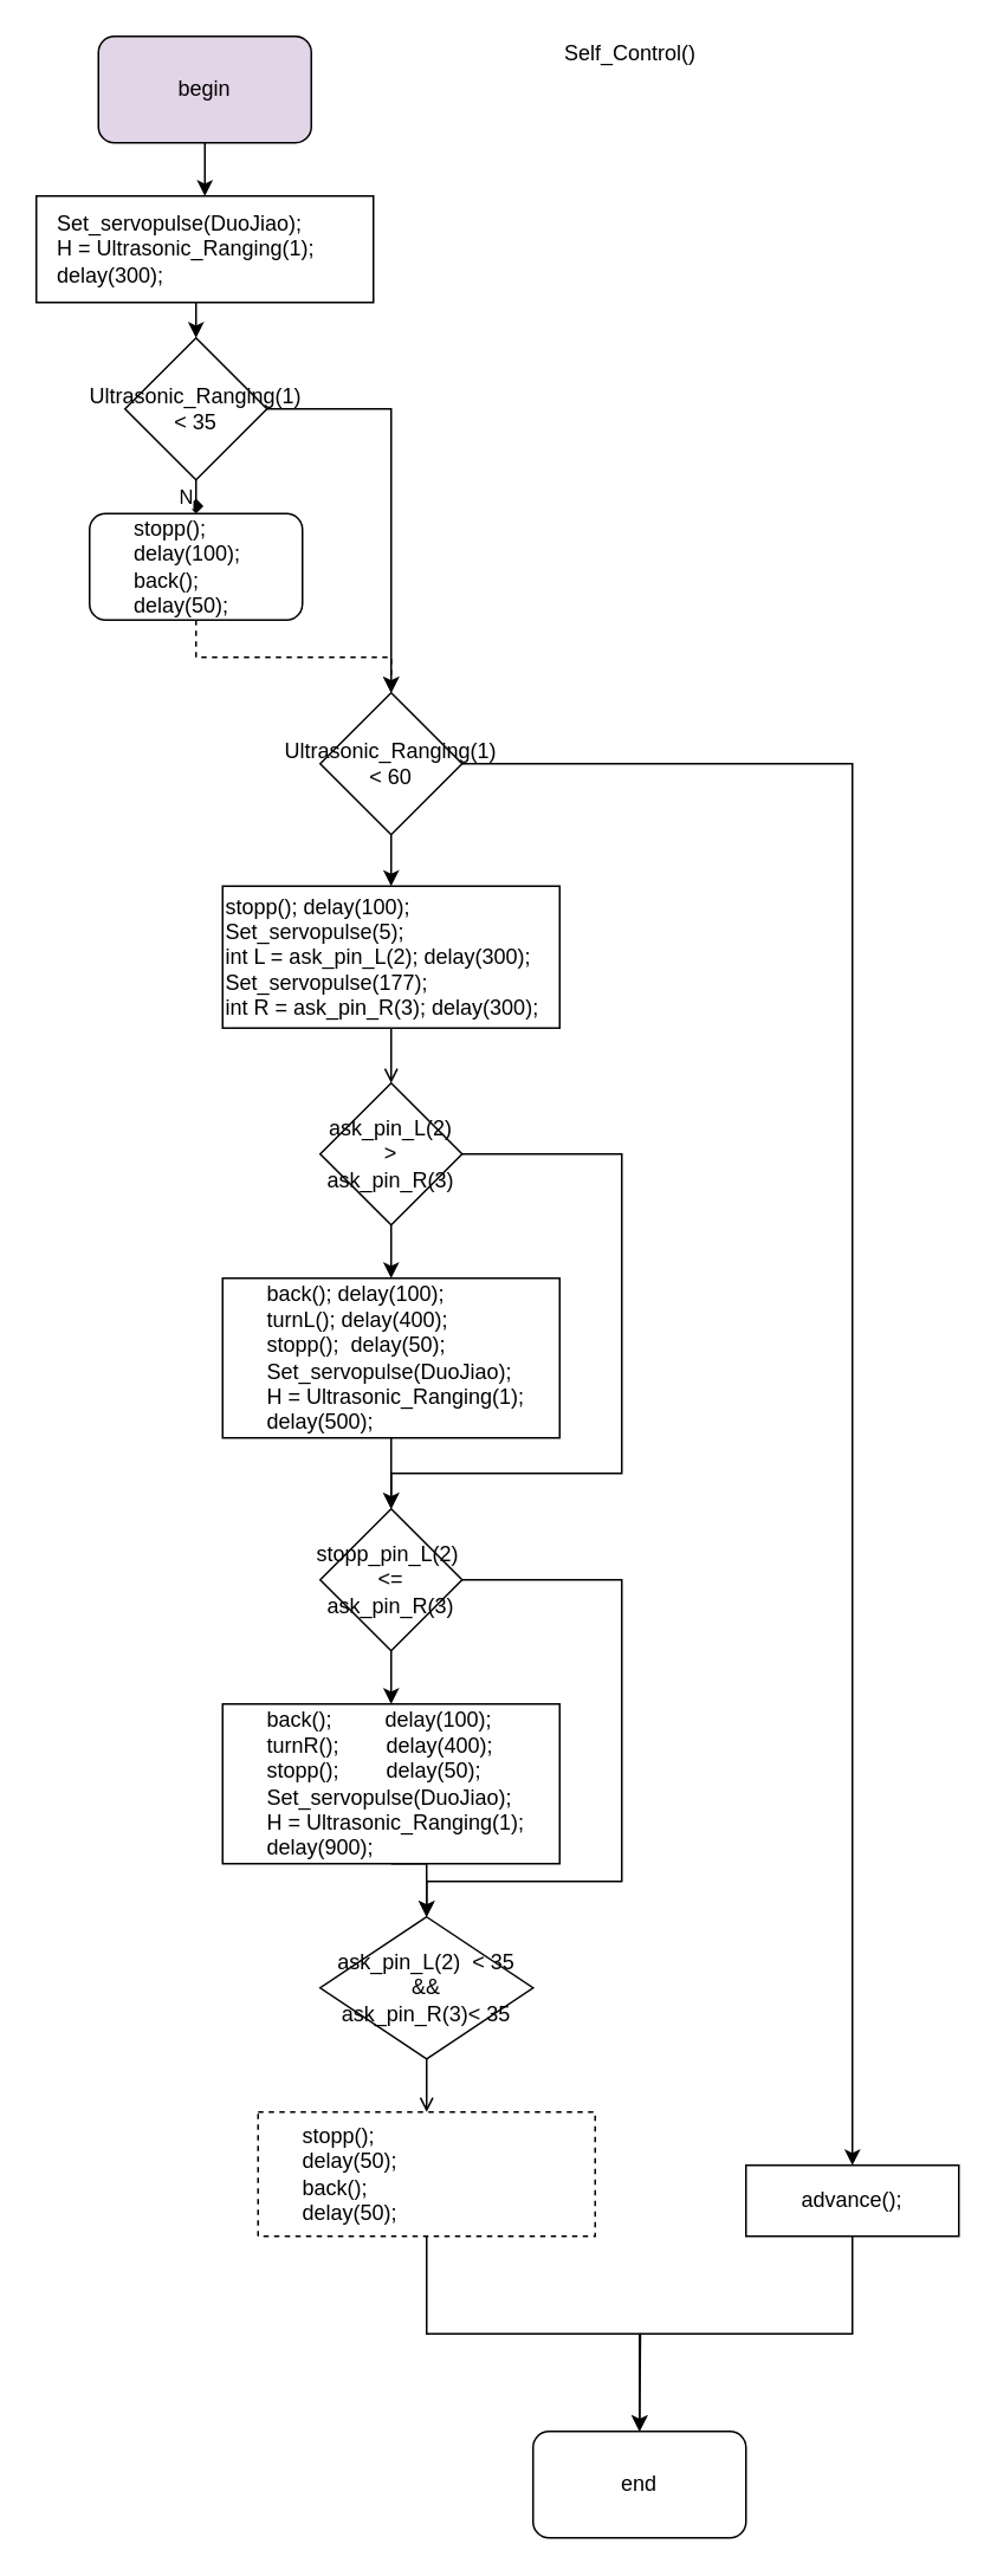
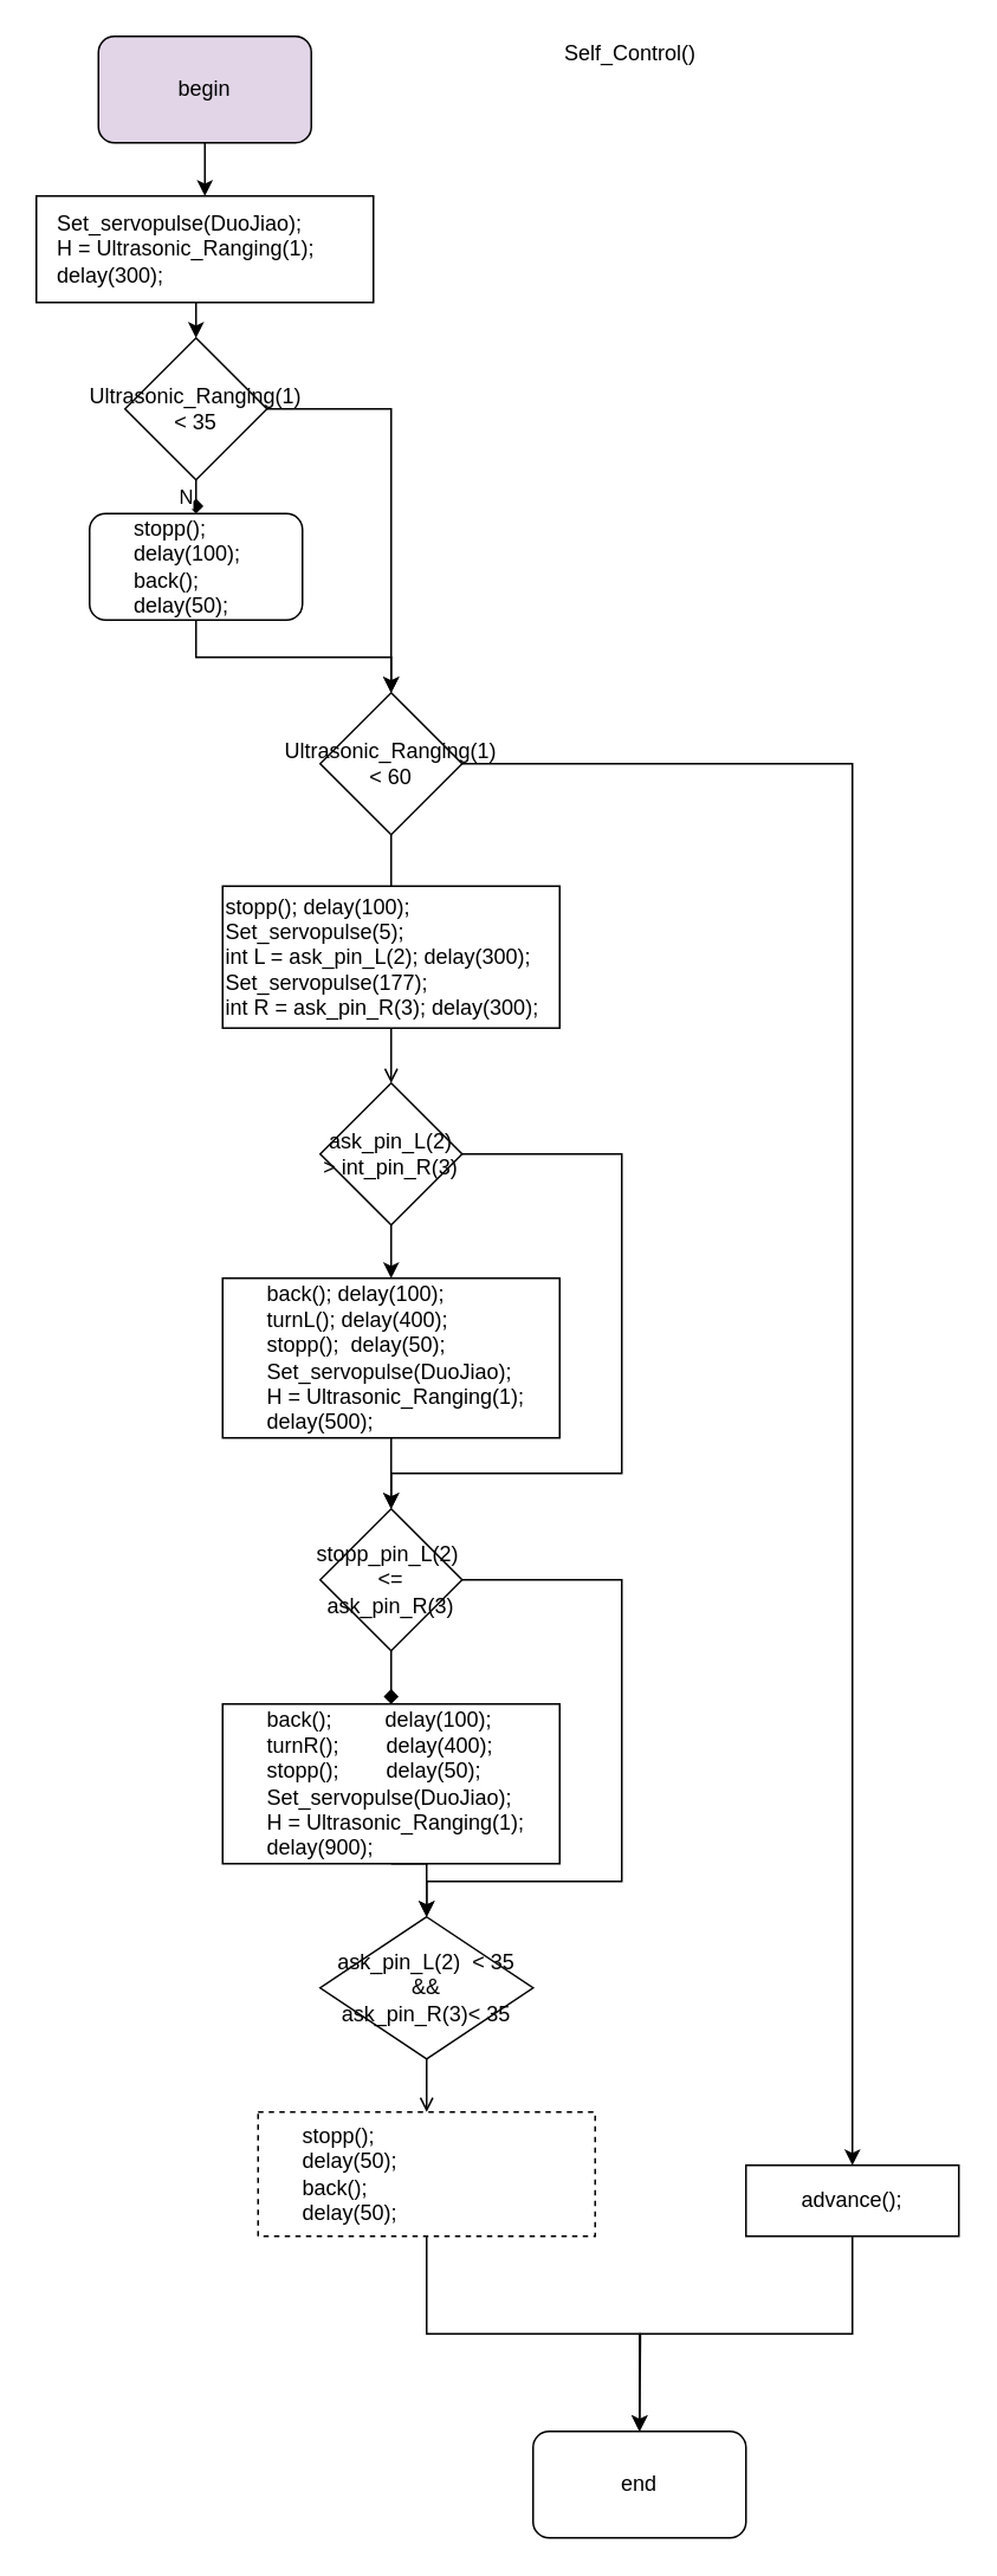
  <mxCell id="0" />
  <mxCell id="1" parent="0" />
  <mxCell id="2" style="edgeStyle=orthogonalEdgeStyle;rounded=0;orthogonalLoop=1;jettySize=auto;html=1;exitX=0.5;exitY=1;exitDx=0;exitDy=0;entryX=0.5;entryY=0;entryDx=0;entryDy=0;" parent="1" target="6" edge="1"><mxGeometry relative="1" as="geometry"><mxPoint x="110" y="170" as="sourcePoint" /></mxGeometry></mxCell>
  <mxCell id="3" value="Self_Control()" style="text;html=1;strokeColor=none;fillColor=none;align=center;verticalAlign=middle;whiteSpace=wrap;rounded=0;" parent="1" vertex="1"><mxGeometry x="335" y="20" width="40" height="20" as="geometry" /></mxCell>
  <mxCell id="4" value="&lt;div&gt;N&lt;/div&gt;" style="edgeStyle=orthogonalEdgeStyle;rounded=0;orthogonalLoop=1;jettySize=auto;html=1;exitX=0.5;exitY=1;exitDx=0;exitDy=0;entryX=0.5;entryY=0;entryDx=0;entryDy=0;align=right;endArrow=diamond;" parent="1" source="6" target="8" edge="1"><mxGeometry relative="1" as="geometry" /></mxCell>
  <mxCell id="5" style="edgeStyle=orthogonalEdgeStyle;rounded=0;orthogonalLoop=1;jettySize=auto;html=1;exitX=1;exitY=0.5;exitDx=0;exitDy=0;entryX=0.5;entryY=0;entryDx=0;entryDy=0;" parent="1" source="6" target="11" edge="1"><mxGeometry relative="1" as="geometry" /></mxCell>
  <mxCell id="6" value="Ultrasonic_Ranging(1) &amp;lt; 35" style="rhombus;whiteSpace=wrap;html=1;align=center;" parent="1" vertex="1"><mxGeometry x="70" y="190" width="80" height="80" as="geometry" /></mxCell>
- <mxCell id="7" style="edgeStyle=orthogonalEdgeStyle;rounded=0;orthogonalLoop=1;jettySize=auto;html=1;exitX=0.5;exitY=1;exitDx=0;exitDy=0;entryX=0.5;entryY=0;entryDx=0;entryDy=0;dashed=1;" parent="1" source="8" target="11" edge="1"><mxGeometry relative="1" as="geometry"><mxPoint x="240" y="420" as="targetPoint" /><Array as="points"><mxPoint x="110" y="370" /><mxPoint x="220" y="370" /></Array></mxGeometry></mxCell>
+ <mxCell id="7" style="edgeStyle=orthogonalEdgeStyle;rounded=0;orthogonalLoop=1;jettySize=auto;html=1;exitX=0.5;exitY=1;exitDx=0;exitDy=0;entryX=0.5;entryY=0;entryDx=0;entryDy=0;" parent="1" source="8" target="11" edge="1"><mxGeometry relative="1" as="geometry"><mxPoint x="240" y="420" as="targetPoint" /><Array as="points"><mxPoint x="110" y="370" /><mxPoint x="220" y="370" /></Array></mxGeometry></mxCell>
  <mxCell id="8" value="&lt;div&gt;&amp;nbsp; &amp;nbsp; &amp;nbsp; &amp;nbsp;stopp();&amp;nbsp; &amp;nbsp; &amp;nbsp; &amp;nbsp; &amp;nbsp; &amp;nbsp; &amp;nbsp;&amp;nbsp;&lt;/div&gt;&lt;div&gt;&amp;nbsp; &amp;nbsp; &amp;nbsp; &amp;nbsp;delay(100);&lt;/div&gt;&lt;div&gt;&amp;nbsp; &amp;nbsp; &amp;nbsp; &amp;nbsp;back();&amp;nbsp; &amp;nbsp; &amp;nbsp; &amp;nbsp; &amp;nbsp; &amp;nbsp; &amp;nbsp; &amp;nbsp;&lt;/div&gt;&lt;div&gt;&amp;nbsp; &amp;nbsp; &amp;nbsp; &amp;nbsp;delay(50);&lt;/div&gt;" style="whiteSpace=wrap;html=1;align=left;rounded=1;" parent="1" vertex="1"><mxGeometry x="50" y="289" width="120" height="60" as="geometry" /></mxCell>
- <mxCell id="9" style="edgeStyle=orthogonalEdgeStyle;rounded=0;orthogonalLoop=1;jettySize=auto;html=1;exitX=0.5;exitY=1;exitDx=0;exitDy=0;entryX=0.5;entryY=0;entryDx=0;entryDy=0;" parent="1" source="11" target="13" edge="1"><mxGeometry relative="1" as="geometry"><mxPoint x="220" y="490" as="targetPoint" /></mxGeometry></mxCell>
+ <mxCell id="9" style="edgeStyle=orthogonalEdgeStyle;rounded=0;orthogonalLoop=1;jettySize=auto;html=1;exitX=0.5;exitY=1;exitDx=0;exitDy=0;entryX=0.5;entryY=0;entryDx=0;entryDy=0;endArrow=none;" parent="1" source="11" target="13" edge="1"><mxGeometry relative="1" as="geometry"><mxPoint x="220" y="490" as="targetPoint" /></mxGeometry></mxCell>
  <mxCell id="10" style="edgeStyle=orthogonalEdgeStyle;rounded=0;orthogonalLoop=1;jettySize=auto;html=1;exitX=1;exitY=0.5;exitDx=0;exitDy=0;entryX=0.5;entryY=0;entryDx=0;entryDy=0;" parent="1" source="11" target="29" edge="1"><mxGeometry relative="1" as="geometry"><mxPoint x="480" y="1316" as="targetPoint" /></mxGeometry></mxCell>
  <mxCell id="11" value="&lt;span style=&quot;white-space: normal;&quot;&gt;Ultrasonic_Ranging(1) &amp;lt; 60&lt;/span&gt;" style="rhombus;whiteSpace=wrap;html=1;align=center;" parent="1" vertex="1"><mxGeometry x="180" y="390" width="80" height="80" as="geometry" /></mxCell>
  <mxCell id="12" style="edgeStyle=orthogonalEdgeStyle;rounded=0;orthogonalLoop=1;jettySize=auto;html=1;exitX=0.5;exitY=1;exitDx=0;exitDy=0;entryX=0.5;entryY=0;entryDx=0;entryDy=0;endArrow=open;" parent="1" source="13" target="16" edge="1"><mxGeometry relative="1" as="geometry" /></mxCell>
  <mxCell id="13" value="&lt;span style=&quot;white-space: nowrap&quot;&gt;stopp(); delay(100);&amp;nbsp;&lt;/span&gt;&lt;br style=&quot;white-space: nowrap&quot;&gt;&lt;span style=&quot;white-space: nowrap&quot;&gt;Set_servopulse(5);&amp;nbsp;&lt;/span&gt;&lt;br style=&quot;white-space: nowrap&quot;&gt;&lt;span style=&quot;white-space: nowrap&quot;&gt;int L = ask_pin_L(2); delay(300);&amp;nbsp;&lt;/span&gt;&lt;br style=&quot;white-space: nowrap&quot;&gt;&lt;span style=&quot;white-space: nowrap&quot;&gt;Set_servopulse(177);&amp;nbsp;&lt;/span&gt;&lt;br style=&quot;white-space: nowrap&quot;&gt;&lt;span style=&quot;white-space: nowrap&quot;&gt;int R = ask_pin_R(3); delay(300);&lt;/span&gt;" style="rounded=0;whiteSpace=wrap;html=1;align=left;" parent="1" vertex="1"><mxGeometry x="125" y="499" width="190" height="80" as="geometry" /></mxCell>
  <mxCell id="14" style="edgeStyle=orthogonalEdgeStyle;rounded=0;orthogonalLoop=1;jettySize=auto;html=1;exitX=0.5;exitY=1;exitDx=0;exitDy=0;entryX=0.5;entryY=0;entryDx=0;entryDy=0;" parent="1" source="16" target="18" edge="1"><mxGeometry relative="1" as="geometry" /></mxCell>
  <mxCell id="15" style="edgeStyle=orthogonalEdgeStyle;rounded=0;orthogonalLoop=1;jettySize=auto;html=1;exitX=1;exitY=0.5;exitDx=0;exitDy=0;entryX=0.5;entryY=0;entryDx=0;entryDy=0;" parent="1" source="16" target="20" edge="1"><mxGeometry relative="1" as="geometry"><Array as="points"><mxPoint x="350" y="650" /><mxPoint x="350" y="830" /><mxPoint x="220" y="830" /></Array></mxGeometry></mxCell>
- <mxCell id="16" value="ask_pin_L(2) &amp;gt; ask_pin_R(3)" style="rhombus;whiteSpace=wrap;html=1;align=center;" parent="1" vertex="1"><mxGeometry x="180" y="610" width="80" height="80" as="geometry" /></mxCell>
+ <mxCell id="16" value="ask_pin_L(2) &amp;gt; int_pin_R(3)" style="rhombus;whiteSpace=wrap;html=1;align=center;" parent="1" vertex="1"><mxGeometry x="180" y="610" width="80" height="80" as="geometry" /></mxCell>
  <mxCell id="17" style="edgeStyle=orthogonalEdgeStyle;rounded=0;orthogonalLoop=1;jettySize=auto;html=1;exitX=0.5;exitY=1;exitDx=0;exitDy=0;entryX=0.5;entryY=0;entryDx=0;entryDy=0;" parent="1" source="18" target="20" edge="1"><mxGeometry relative="1" as="geometry" /></mxCell>
  <mxCell id="18" value="&lt;div&gt;&lt;span style=&quot;white-space: nowrap&quot;&gt;&amp;nbsp; &amp;nbsp; &amp;nbsp; &amp;nbsp;back();&amp;nbsp;&lt;/span&gt;&lt;span style=&quot;white-space: nowrap&quot;&gt;delay(100);&amp;nbsp; &amp;nbsp; &amp;nbsp;&amp;nbsp;&lt;/span&gt;&lt;/div&gt;&lt;div&gt;&lt;span style=&quot;white-space: nowrap&quot;&gt;&amp;nbsp; &amp;nbsp; &amp;nbsp; &amp;nbsp;turnL();&lt;/span&gt;&lt;span style=&quot;white-space: nowrap&quot;&gt;&amp;nbsp;delay(400);&amp;nbsp; &amp;nbsp; &amp;nbsp; &amp;nbsp; &amp;nbsp; &amp;nbsp; &amp;nbsp; &amp;nbsp; &amp;nbsp;&amp;nbsp;&lt;/span&gt;&lt;/div&gt;&lt;div&gt;&lt;span style=&quot;white-space: nowrap&quot;&gt;&amp;nbsp; &amp;nbsp; &amp;nbsp; &amp;nbsp;stopp();&amp;nbsp; d&lt;/span&gt;&lt;span style=&quot;white-space: nowrap&quot;&gt;elay(50);&amp;nbsp; &amp;nbsp; &amp;nbsp; &amp;nbsp; &amp;nbsp; &amp;nbsp;&amp;nbsp;&lt;/span&gt;&lt;/div&gt;&lt;div&gt;&lt;span style=&quot;white-space: nowrap&quot;&gt;&amp;nbsp; &amp;nbsp; &amp;nbsp; &amp;nbsp;Set_servopulse(DuoJiao);&lt;/span&gt;&lt;/div&gt;&lt;div&gt;&lt;span style=&quot;white-space: nowrap&quot;&gt;&amp;nbsp; &amp;nbsp; &amp;nbsp; &amp;nbsp;H = Ultrasonic_Ranging(1);&lt;/span&gt;&lt;/div&gt;&lt;div&gt;&lt;span style=&quot;white-space: nowrap&quot;&gt;&amp;nbsp; &amp;nbsp; &amp;nbsp; &amp;nbsp;delay(500);&lt;/span&gt;&lt;/div&gt;" style="rounded=0;whiteSpace=wrap;html=1;align=left;" parent="1" vertex="1"><mxGeometry x="125" y="720" width="190" height="90" as="geometry" /></mxCell>
- <mxCell id="19" style="edgeStyle=orthogonalEdgeStyle;rounded=0;orthogonalLoop=1;jettySize=auto;html=1;exitX=0.5;exitY=1;exitDx=0;exitDy=0;" parent="1" source="20" target="23" edge="1"><mxGeometry relative="1" as="geometry" /></mxCell>
+ <mxCell id="19" style="edgeStyle=orthogonalEdgeStyle;rounded=0;orthogonalLoop=1;jettySize=auto;html=1;exitX=0.5;exitY=1;exitDx=0;exitDy=0;endArrow=diamond;" parent="1" source="20" target="23" edge="1"><mxGeometry relative="1" as="geometry" /></mxCell>
  <mxCell id="20" value="stopp_pin_L(2)&amp;nbsp; &amp;lt;= ask_pin_R(3)" style="rhombus;whiteSpace=wrap;html=1;align=center;" parent="1" vertex="1"><mxGeometry x="180" y="850" width="80" height="80" as="geometry" /></mxCell>
  <mxCell id="21" style="edgeStyle=orthogonalEdgeStyle;rounded=0;orthogonalLoop=1;jettySize=auto;html=1;exitX=0.5;exitY=1;exitDx=0;exitDy=0;entryX=0.5;entryY=0;entryDx=0;entryDy=0;" parent="1" source="23" target="25" edge="1"><mxGeometry relative="1" as="geometry" /></mxCell>
  <mxCell id="22" style="edgeStyle=orthogonalEdgeStyle;rounded=0;orthogonalLoop=1;jettySize=auto;html=1;exitX=1;exitY=0.5;exitDx=0;exitDy=0;entryX=0.5;entryY=0;entryDx=0;entryDy=0;" parent="1" source="20" target="25" edge="1"><mxGeometry relative="1" as="geometry"><mxPoint x="220" y="1080" as="targetPoint" /><Array as="points"><mxPoint x="350" y="890" /><mxPoint x="350" y="1060" /><mxPoint x="240" y="1060" /></Array></mxGeometry></mxCell>
  <mxCell id="23" value="&lt;div&gt;&lt;span style=&quot;white-space: nowrap&quot;&gt;&amp;nbsp; &amp;nbsp; &amp;nbsp; &amp;nbsp;back();&amp;nbsp;&amp;nbsp;&lt;/span&gt;&lt;span style=&quot;white-space: nowrap&quot;&gt;&amp;nbsp; &amp;nbsp; &amp;nbsp; &amp;nbsp;delay(100);&amp;nbsp;&amp;nbsp;&lt;/span&gt;&lt;/div&gt;&lt;div&gt;&lt;span style=&quot;white-space: nowrap&quot;&gt;&amp;nbsp; &amp;nbsp; &amp;nbsp; &amp;nbsp;turnR();&amp;nbsp;&lt;/span&gt;&lt;span style=&quot;white-space: nowrap&quot;&gt;&amp;nbsp; &amp;nbsp; &amp;nbsp; &amp;nbsp;delay(400);&amp;nbsp; &amp;nbsp;&lt;/span&gt;&lt;/div&gt;&lt;div&gt;&lt;span style=&quot;white-space: nowrap&quot;&gt;&amp;nbsp; &amp;nbsp; &amp;nbsp; &amp;nbsp;stopp();&lt;/span&gt;&lt;span style=&quot;white-space: nowrap&quot;&gt;&amp;nbsp; &amp;nbsp; &amp;nbsp; &amp;nbsp; delay(50);&amp;nbsp; &amp;nbsp; &amp;nbsp; &amp;nbsp; &amp;nbsp; &amp;nbsp;&amp;nbsp;&lt;/span&gt;&lt;/div&gt;&lt;div&gt;&lt;span style=&quot;white-space: nowrap&quot;&gt;&amp;nbsp; &amp;nbsp; &amp;nbsp; &amp;nbsp;Set_servopulse(DuoJiao);&lt;/span&gt;&lt;/div&gt;&lt;div&gt;&lt;span style=&quot;white-space: nowrap&quot;&gt;&amp;nbsp; &amp;nbsp; &amp;nbsp; &amp;nbsp;H = Ultrasonic_Ranging(1);&lt;/span&gt;&lt;/div&gt;&lt;div&gt;&lt;span style=&quot;white-space: nowrap&quot;&gt;&amp;nbsp; &amp;nbsp; &amp;nbsp; &amp;nbsp;delay(900);&amp;nbsp;&amp;nbsp;&lt;/span&gt;&lt;/div&gt;" style="rounded=0;whiteSpace=wrap;html=1;align=left;" parent="1" vertex="1"><mxGeometry x="125" y="960" width="190" height="90" as="geometry" /></mxCell>
  <mxCell id="24" style="edgeStyle=orthogonalEdgeStyle;rounded=0;orthogonalLoop=1;jettySize=auto;html=1;exitX=0.5;exitY=1;exitDx=0;exitDy=0;entryX=0.5;entryY=0;entryDx=0;entryDy=0;endArrow=open;" parent="1" source="25" target="27" edge="1"><mxGeometry relative="1" as="geometry" /></mxCell>
  <mxCell id="25" value="ask_pin_L(2)&amp;nbsp; &amp;lt; 35 &lt;br&gt;&amp;amp;&amp;amp; &lt;br&gt;ask_pin_R(3)&amp;lt; 35" style="rhombus;whiteSpace=wrap;html=1;align=center;" parent="1" vertex="1"><mxGeometry x="180" y="1080" width="120" height="80" as="geometry" /></mxCell>
  <mxCell id="26" style="edgeStyle=orthogonalEdgeStyle;rounded=0;orthogonalLoop=1;jettySize=auto;html=1;exitX=0.5;exitY=1;exitDx=0;exitDy=0;entryX=0.5;entryY=0;entryDx=0;entryDy=0;" parent="1" source="27" target="30" edge="1"><mxGeometry relative="1" as="geometry" /></mxCell>
  <mxCell id="27" value="&lt;div&gt;&lt;span style=&quot;white-space: nowrap&quot;&gt;&amp;nbsp; &amp;nbsp; &amp;nbsp; &amp;nbsp;stopp();&amp;nbsp; &amp;nbsp; &amp;nbsp; &amp;nbsp; &amp;nbsp; &amp;nbsp;&amp;nbsp;&lt;/span&gt;&lt;/div&gt;&lt;div&gt;&lt;span style=&quot;white-space: nowrap&quot;&gt;&amp;nbsp; &amp;nbsp; &amp;nbsp; &amp;nbsp;delay(50);&lt;/span&gt;&lt;/div&gt;&lt;div&gt;&lt;span style=&quot;white-space: nowrap&quot;&gt;&amp;nbsp; &amp;nbsp; &amp;nbsp; &amp;nbsp;back();&amp;nbsp;&lt;/span&gt;&lt;/div&gt;&lt;div&gt;&lt;span style=&quot;white-space: nowrap&quot;&gt;&amp;nbsp; &amp;nbsp; &amp;nbsp; &amp;nbsp;delay(50);&amp;nbsp;&lt;/span&gt;&lt;/div&gt;" style="rounded=0;whiteSpace=wrap;html=1;align=left;dashed=1;" parent="1" vertex="1"><mxGeometry x="145" y="1190" width="190" height="70" as="geometry" /></mxCell>
  <mxCell id="28" style="edgeStyle=orthogonalEdgeStyle;rounded=0;orthogonalLoop=1;jettySize=auto;html=1;exitX=0.5;exitY=1;exitDx=0;exitDy=0;" parent="1" source="29" edge="1"><mxGeometry relative="1" as="geometry"><mxPoint x="360" y="1370" as="targetPoint" /></mxGeometry></mxCell>
  <mxCell id="29" value="&lt;div&gt;&lt;span style=&quot;white-space: nowrap&quot;&gt;advance();&lt;/span&gt;&lt;/div&gt;" style="rounded=0;whiteSpace=wrap;html=1;align=center;" parent="1" vertex="1"><mxGeometry x="420" y="1220" width="120" height="40" as="geometry" /></mxCell>
  <mxCell id="30" value="end" style="rounded=1;whiteSpace=wrap;html=1;align=center;" parent="1" vertex="1"><mxGeometry x="300" y="1370" width="120" height="60" as="geometry" /></mxCell>
  <mxCell id="31" value="&lt;div&gt;&amp;nbsp; &amp;nbsp;Set_servopulse(DuoJiao);&lt;br&gt;&lt;/div&gt;&lt;div&gt;&amp;nbsp; &amp;nbsp;H = Ultrasonic_Ranging(1);&lt;br&gt;&lt;/div&gt;&lt;div&gt;&amp;nbsp; &amp;nbsp;delay(300);&amp;nbsp; &amp;nbsp;&lt;/div&gt;" style="rounded=0;whiteSpace=wrap;html=1;align=left;" parent="1" vertex="1"><mxGeometry x="20" y="110" width="190" height="60" as="geometry" /></mxCell>
  <mxCell id="32" style="edgeStyle=orthogonalEdgeStyle;rounded=0;orthogonalLoop=1;jettySize=auto;html=1;exitX=0.5;exitY=1;exitDx=0;exitDy=0;entryX=0.5;entryY=0;entryDx=0;entryDy=0;" parent="1" source="33" target="31" edge="1"><mxGeometry relative="1" as="geometry" /></mxCell>
  <mxCell id="33" value="begin" style="rounded=1;whiteSpace=wrap;html=1;align=center;fillColor=#e1d5e7;" parent="1" vertex="1"><mxGeometry x="55" y="20" width="120" height="60" as="geometry" /></mxCell>
